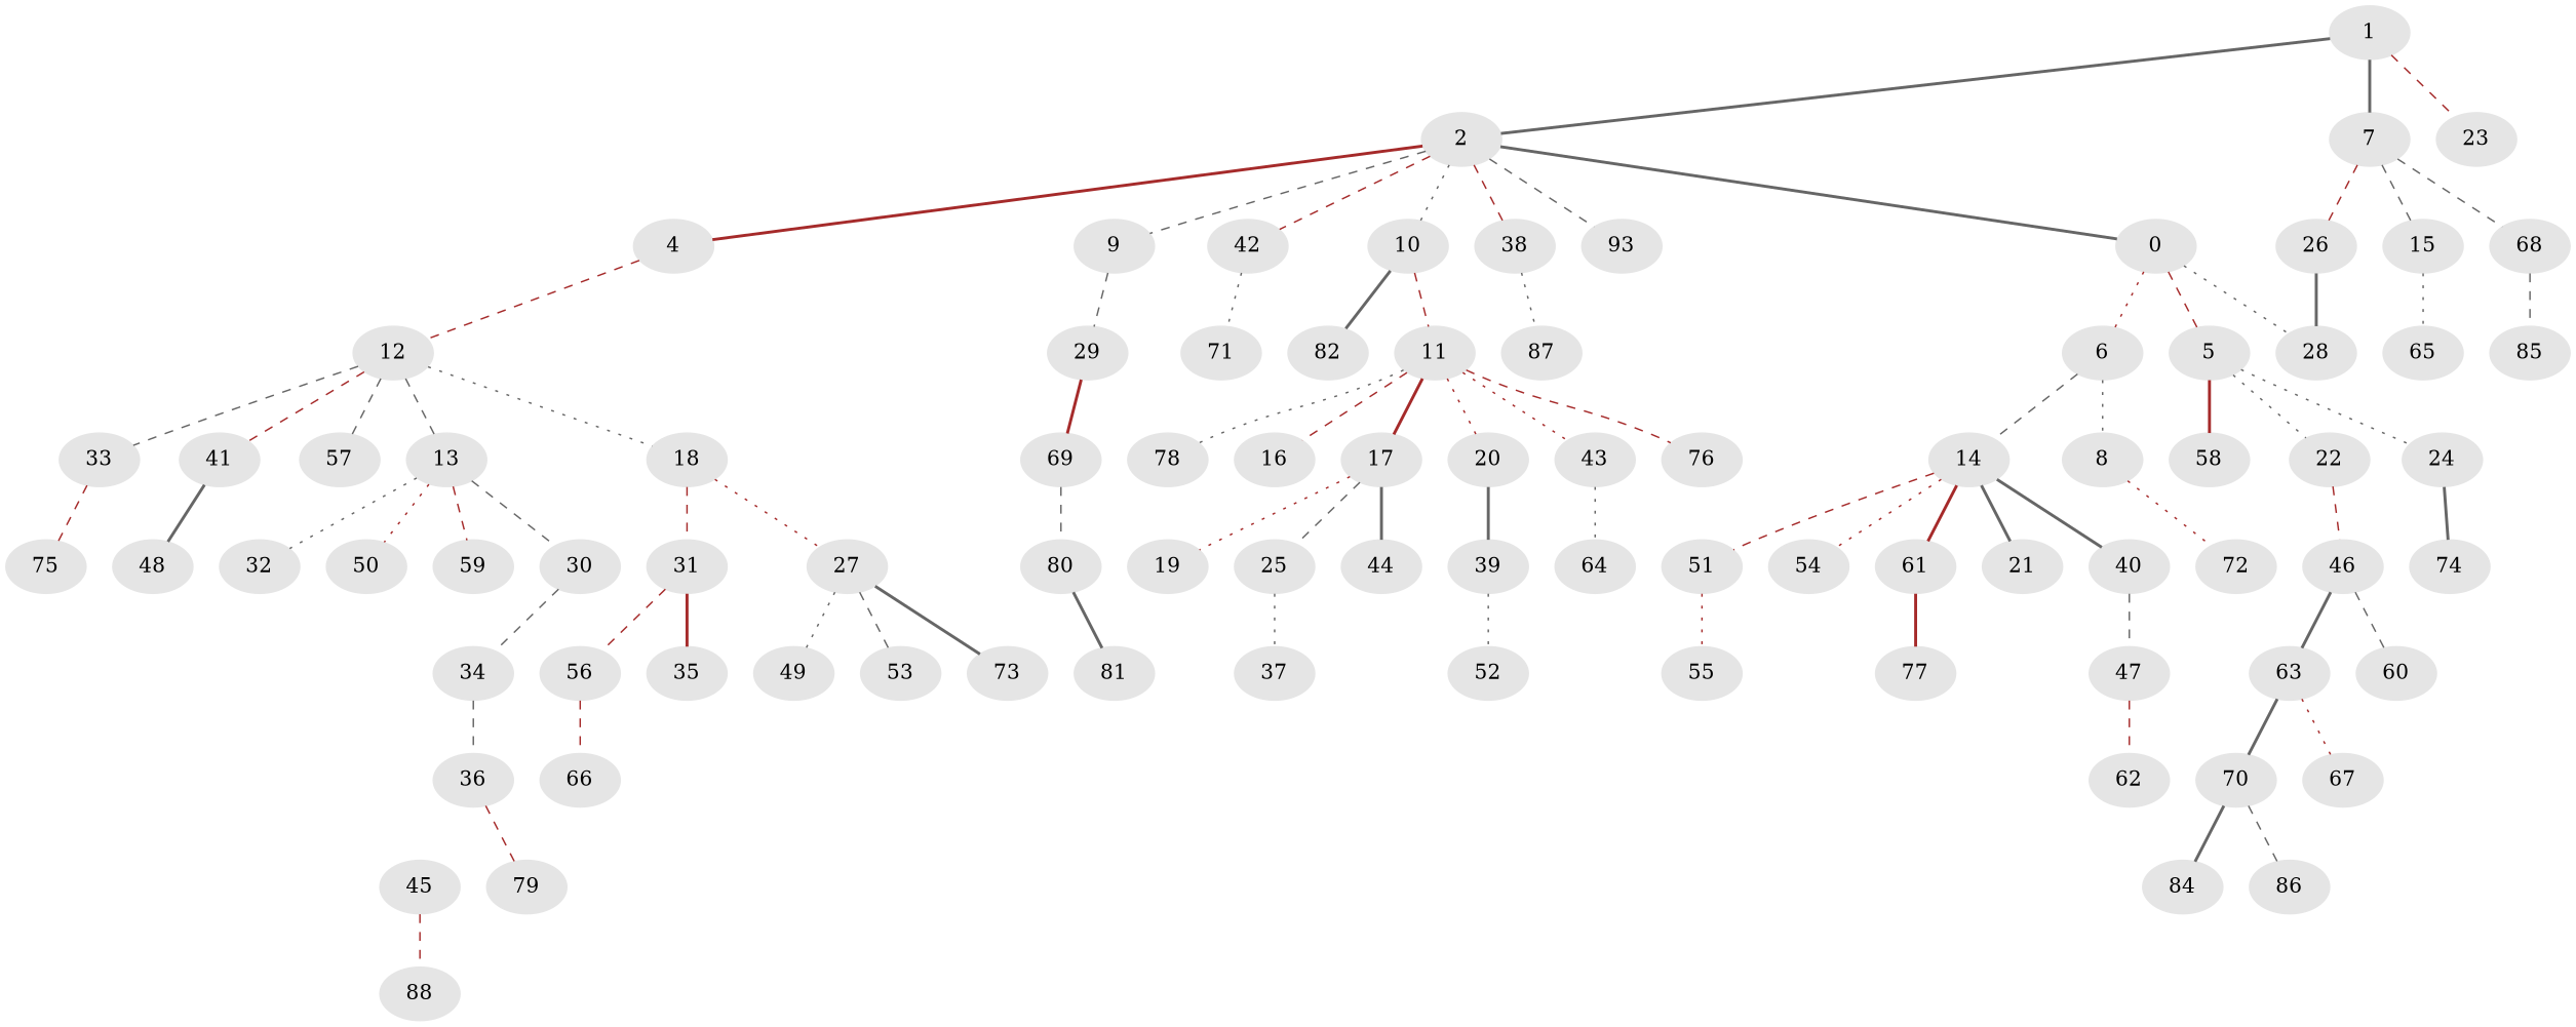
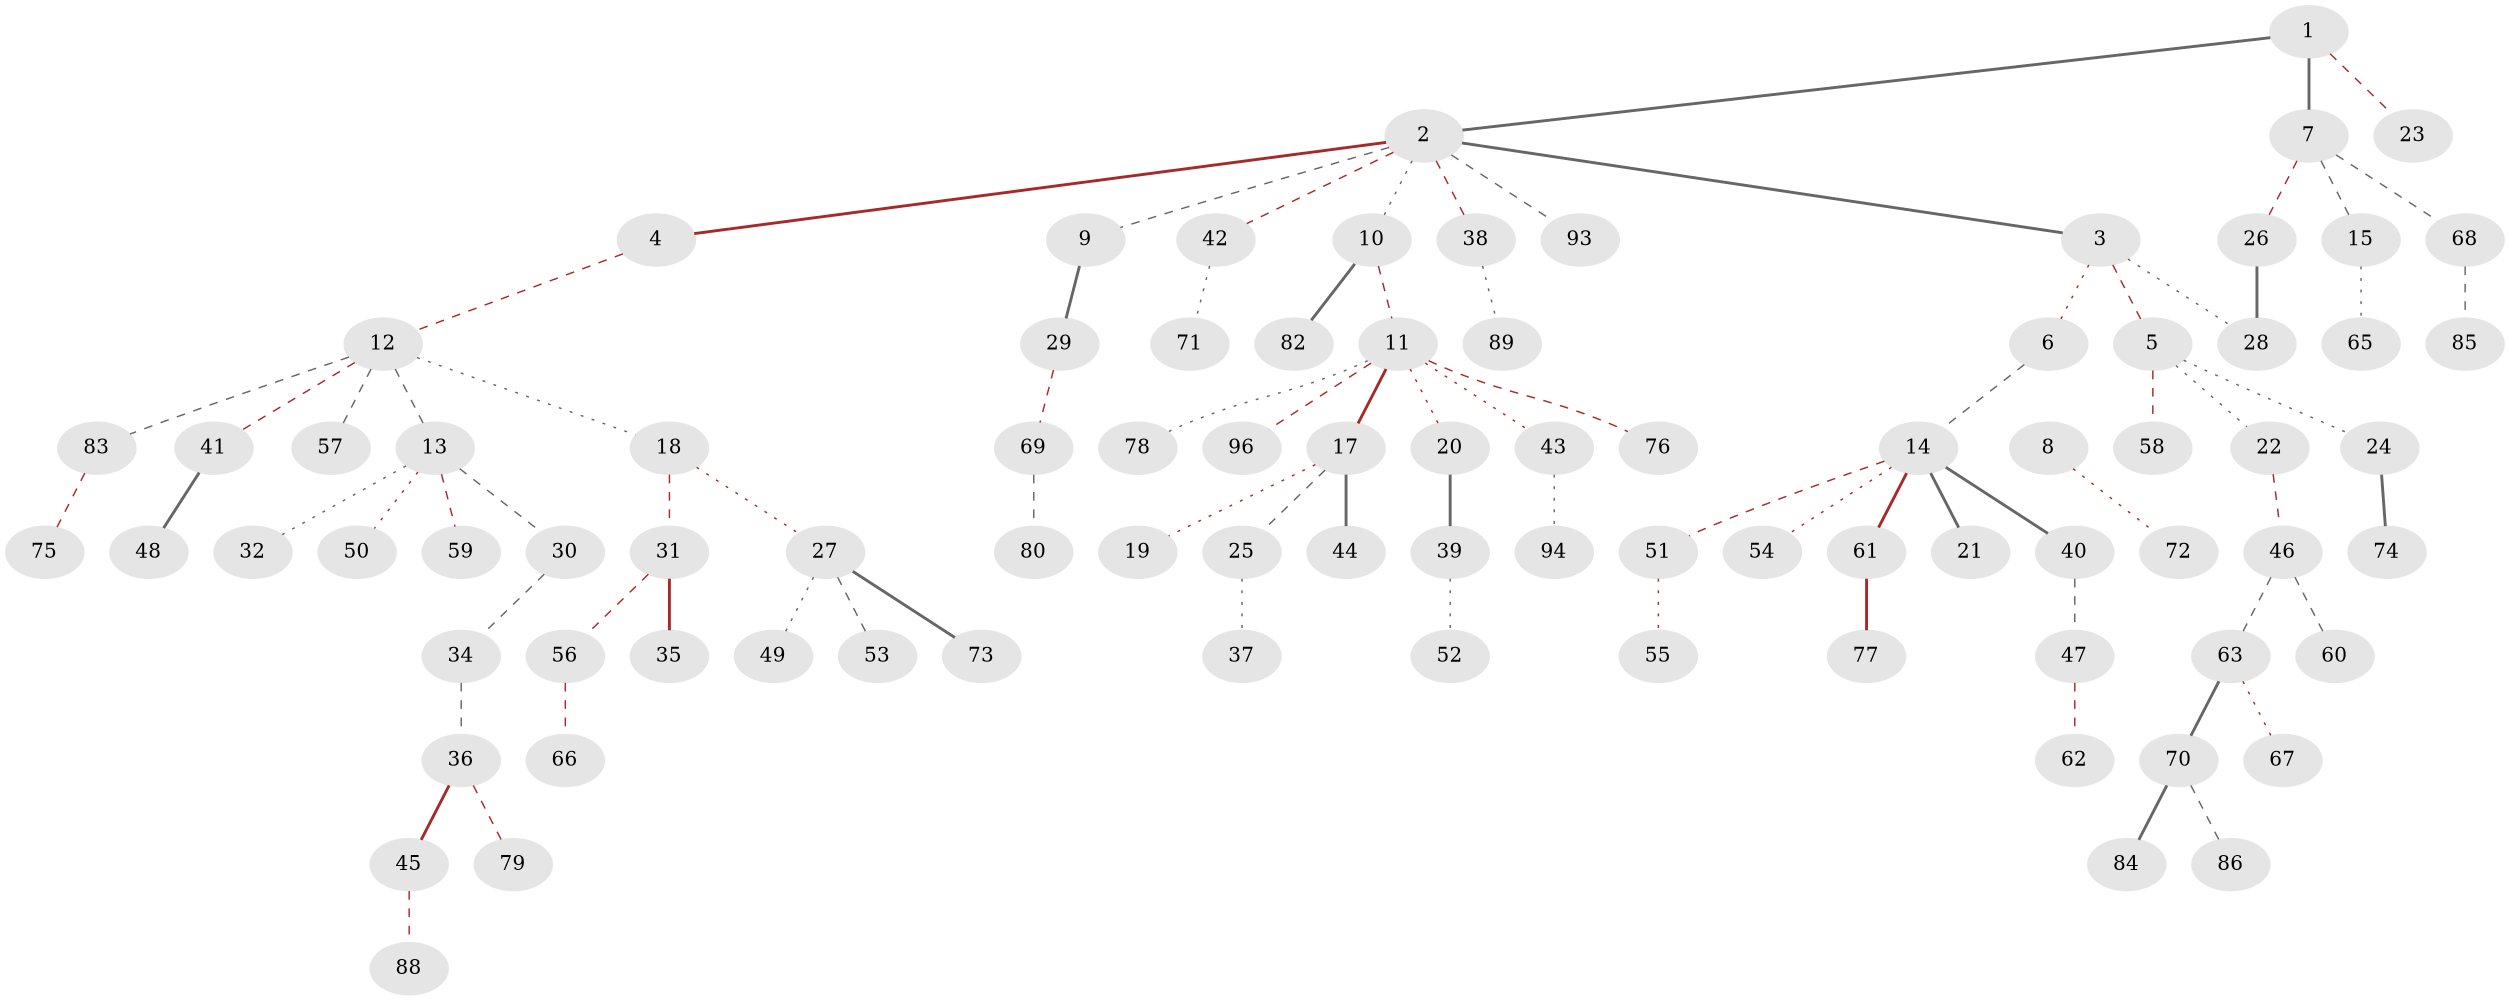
  graph {
    node [color=gray90 style=filled]
    edge [color=gray40 style=dashed]
    1
    2
    7
    23
-   3 [label=0]
+   3
    4
    9
    10
    38
    42
    n11 [label=93]
    15
    26
    68
    5
    6
    28
    12
    29
    11
    82
-   87
+   87 [label=89]
    71
    22
    24
    58
    8
    14
    13
    18
-   33
+   33 [label=83]
    41
    57
    46
    74
    72
    21
    40
    51
    54
    61
    65
    85
    69
-   16
+   16 [label=96]
    17
    20
    43
    76
    78
    19
    25
    44
    39
-   64
+   64 [label=94]
    30
    32
    50
    59
    27
    31
    75
    48
    34
    47
    55
    77
    37
    49
    53
    73
    35
    56
    52
    60
    63
    80
    36
    66
    45
    79
    88
    62
    67
    70
    84
    86
-   81
    1 -- 2 [style=bold]
    1 -- 7 [style=bold]
    1 -- 23 [color=brown]
    2 -- 3 [style=bold]
    2 -- 4 [color=brown style=bold]
    2 -- 9
    2 -- 10 [style=dotted]
    2 -- 38 [color=brown]
    2 -- 42 [color=brown]
    2 -- n11
    7 -- 15
    7 -- 26 [color=brown]
    7 -- 68
    3 -- 5 [color=brown]
    3 -- 6 [color=brown style=dotted]
    3 -- 28 [style=dotted]
    4 -- 12 [color=brown]
-   9 -- 29
+   9 -- 29 [style=bold]
    10 -- 11 [color=brown]
    10 -- 82 [style=bold]
    38 -- 87 [style=dotted]
    42 -- 71 [style=dotted]
    15 -- 65 [style=dotted]
    26 -- 28 [style=bold]
    68 -- 85
    5 -- 22 [style=dotted]
    5 -- 24 [style=dotted]
-   5 -- 58 [color=brown style=bold]
-   6 -- 8 [style=dotted]
+   5 -- 58 [color=brown]
    6 -- 14
    12 -- 13
    12 -- 18 [style=dotted]
    12 -- 33
    12 -- 41 [color=brown]
    12 -- 57
-   29 -- 69 [color=brown style=bold]
+   29 -- 69 [color=brown]
    11 -- 16 [color=brown]
    11 -- 17 [color=brown style=bold]
    11 -- 20 [color=brown style=dotted]
    11 -- 43 [color=brown style=dotted]
    11 -- 76 [color=brown]
    11 -- 78 [style=dotted]
    22 -- 46 [color=brown]
    24 -- 74 [style=bold]
    8 -- 72 [color=brown style=dotted]
    14 -- 21 [style=bold]
    14 -- 40 [style=bold]
    14 -- 51 [color=brown]
    14 -- 54 [color=brown style=dotted]
    14 -- 61 [color=brown style=bold]
    13 -- 30
    13 -- 32 [style=dotted]
    13 -- 50 [color=brown style=dotted]
    13 -- 59 [color=brown]
    18 -- 27 [color=brown style=dotted]
    18 -- 31 [color=brown]
    33 -- 75 [color=brown]
    41 -- 48 [style=bold]
    46 -- 60
-   46 -- 63 [style=bold]
+   46 -- 63
    40 -- 47
    51 -- 55 [color=brown style=dotted]
    61 -- 77 [color=brown style=bold]
    69 -- 80
    17 -- 19 [color=brown style=dotted]
    17 -- 25
    17 -- 44 [style=bold]
    20 -- 39 [style=bold]
    43 -- 64 [style=dotted]
    25 -- 37 [style=dotted]
    39 -- 52 [style=dotted]
    30 -- 34
    27 -- 49 [style=dotted]
    27 -- 53
    27 -- 73 [style=bold]
    31 -- 35 [color=brown style=bold]
    31 -- 56 [color=brown]
    34 -- 36
    47 -- 62 [color=brown]
    56 -- 66 [color=brown]
    63 -- 67 [color=brown style=dotted]
    63 -- 70 [style=bold]
-   80 -- 81 [style=bold]
+   36 -- 45 [color=brown style=bold]
    36 -- 79 [color=brown]
    45 -- 88 [color=brown]
    70 -- 84 [style=bold]
    70 -- 86
  }
